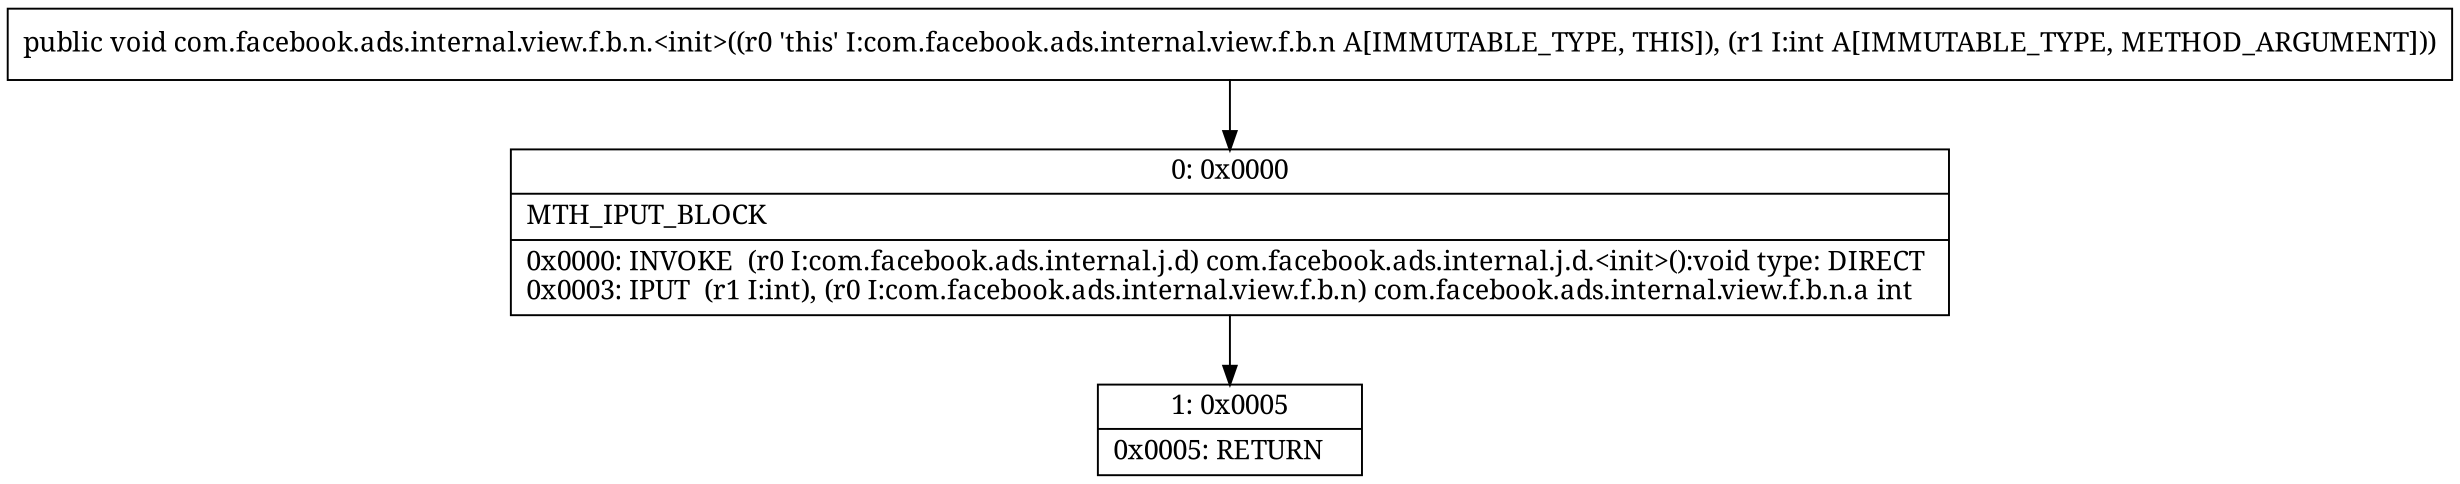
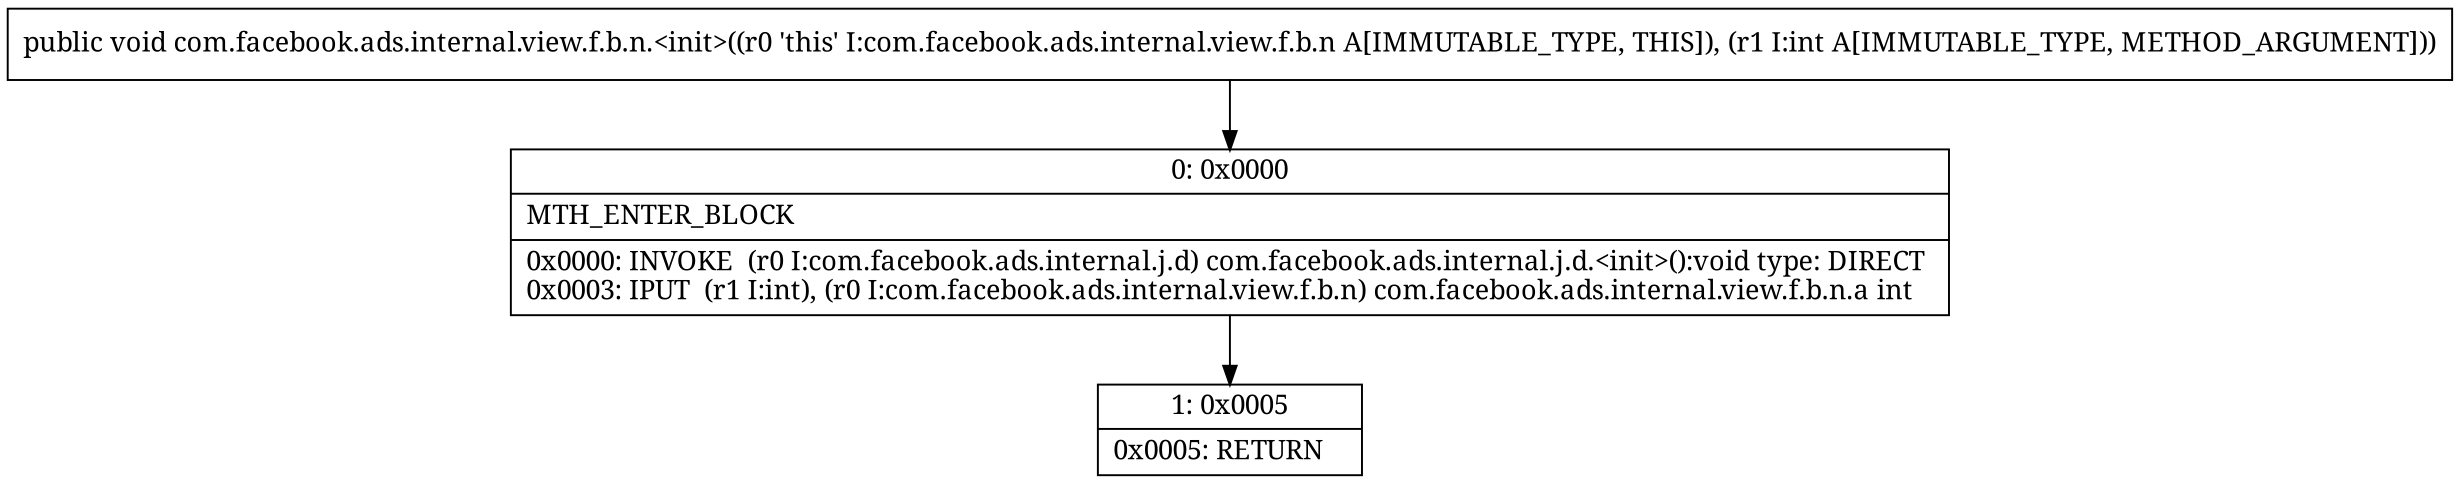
  digraph {
    fontname="Noto Serif"
    node [shape=record fontname="Noto Serif"]
    edge [fontname="Noto Serif"]
-   n1 [label="{0\:\ 0x0000|MTH_IPUT_BLOCK\l|0x0000: INVOKE  (r0 I:com.facebook.ads.internal.j.d) com.facebook.ads.internal.j.d.\<init\>():void type: DIRECT \l0x0003: IPUT  (r1 I:int), (r0 I:com.facebook.ads.internal.view.f.b.n) com.facebook.ads.internal.view.f.b.n.a int \l}"]
+   n1 [label="{0\:\ 0x0000|MTH_ENTER_BLOCK\l|0x0000: INVOKE  (r0 I:com.facebook.ads.internal.j.d) com.facebook.ads.internal.j.d.\<init\>():void type: DIRECT \l0x0003: IPUT  (r1 I:int), (r0 I:com.facebook.ads.internal.view.f.b.n) com.facebook.ads.internal.view.f.b.n.a int \l}"]
    n2 [label="{1\:\ 0x0005|0x0005: RETURN   \l}"]
    n3 [label="{public void com.facebook.ads.internal.view.f.b.n.\<init\>((r0 'this' I:com.facebook.ads.internal.view.f.b.n A[IMMUTABLE_TYPE, THIS]), (r1 I:int A[IMMUTABLE_TYPE, METHOD_ARGUMENT])) }"]
    n1 -> n2
    n3 -> n1
  }
